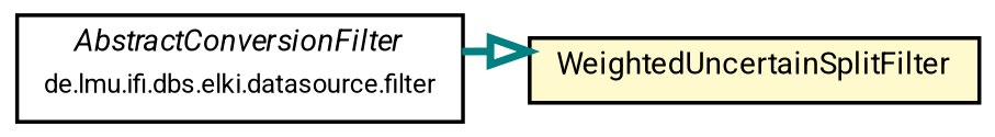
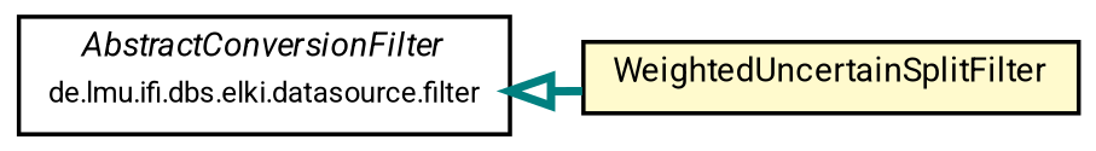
  digraph {
    nodesep=0.15
    rankdir=LR
    ranksep=0.25
    node [fontcolor=black fontname=Roboto fontsize=8 margin=0 shape=plaintext]
    n1 [height=0 label=<<table title="de.lmu.ifi.dbs.elki.datasource.filter.AbstractConversionFilter" border="0" cellborder="1" cellspacing="0" cellpadding="2" href="../AbstractConversionFilter.html" target="_parent"> 		<tr><td><table border="0" cellspacing="0" cellpadding="1"> 		<tr><td align="center" balign="center"> <font face="Roboto"><i>AbstractConversionFilter</i></font> </td></tr> 		<tr><td align="center" balign="center"> <font face="Roboto" point-size="7.0">de.lmu.ifi.dbs.elki.datasource.filter</font> </td></tr> 		</table></td></tr> 		</table>> width=0]
    n2 [height=0 label=<<table title="de.lmu.ifi.dbs.elki.datasource.filter.typeconversions.WeightedUncertainSplitFilter" border="0" cellborder="1" cellspacing="0" cellpadding="2" bgcolor="lemonChiffon" href="WeightedUncertainSplitFilter.html" target="_parent"> 		<tr><td><table border="0" cellspacing="0" cellpadding="1"> 		<tr><td align="center" balign="center"> <font face="Roboto">WeightedUncertainSplitFilter</font> </td></tr> 		</table></td></tr> 		</table>> width=0]
-   n2 -> n1 [arrowtail=empty color=teal dir=back fontname=Roboto fontsize=7 labelfontname=Roboto labelfontsize=7 weight=10 style=bold]
+   n1 -> n2 [arrowtail=empty color=teal dir=back fontname=Roboto fontsize=7 labelfontname=Roboto labelfontsize=7 weight=10 style=bold]
  }
